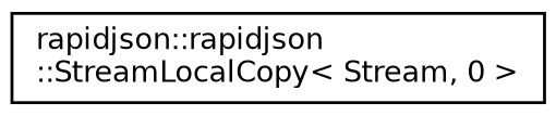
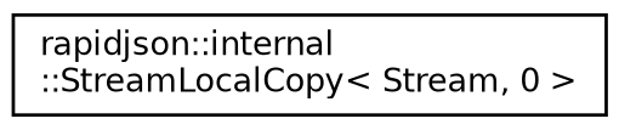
  digraph {
    rankdir=LR
-   n1 [color=black fillcolor=white fontname=Helvetica fontsize=10 height=0.2 label="rapidjson::rapidjson\l::StreamLocalCopy\< Stream, 0 \>" shape=record style=filled width=0.4]
+   n1 [color=black fillcolor=white fontname=Helvetica fontsize=10 height=0.2 label="rapidjson::internal\l::StreamLocalCopy\< Stream, 0 \>" shape=record style=filled width=0.4]
  }
